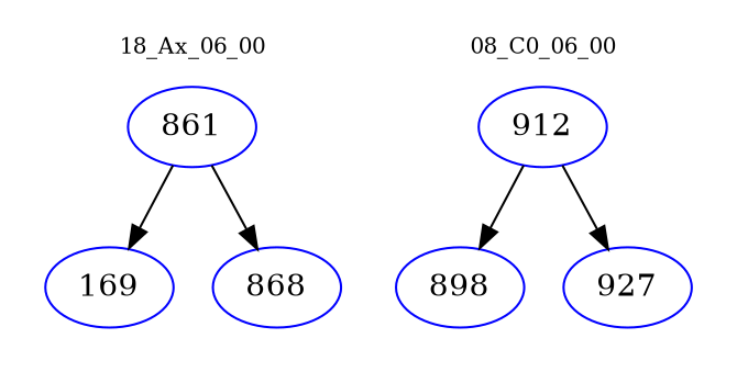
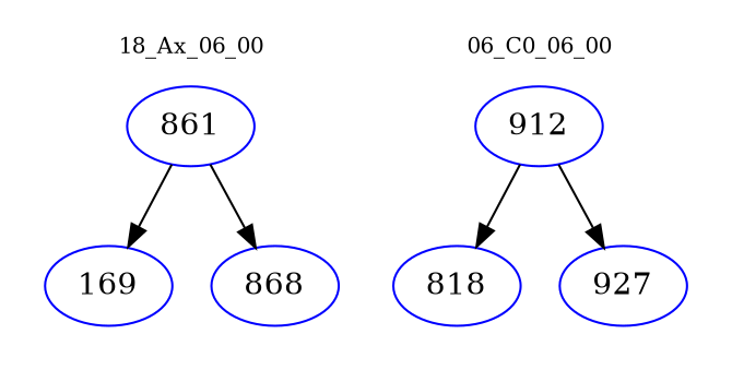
  digraph {
    node [color=blue]
    edge [color=black]
    n1 [label=861]
    n2 [label=169]
    n3 [label=868]
    n4 [label=912]
-   n5 [label=898]
+   n5 [label=818]
    n6 [label=927]
    subgraph cluster_1 {
      color=white
      fontsize=10
      label="18_Ax_06_00"
      n1
      n2
      n3
    }
    subgraph cluster_2 {
      color=white
      fontsize=10
-     label="08_C0_06_00"
+     label="06_C0_06_00"
      n4
      n5
      n6
    }
    n1 -> n2
    n1 -> n3
    n4 -> n5
    n4 -> n6
  }
